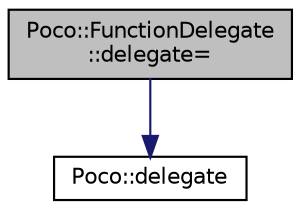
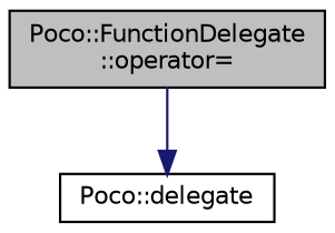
  digraph {
    rankdir=TB
    node [color=black fontname=Helvetica fontsize=10 shape=record style=filled]
-   n1 [fillcolor=grey75 fontcolor=black height=0.2 label="Poco::FunctionDelegate\l::delegate=" width=0.4]
+   n1 [fillcolor=grey75 fontcolor=black height=0.2 label="Poco::FunctionDelegate\l::operator=" width=0.4]
    n2 [fillcolor=white height=0.2 label="Poco::delegate" width=0.4]
    n1 -> n2 [color=midnightblue fontname=Helvetica fontsize=10 labelfontname=Helvetica labelfontsize=10 style=solid]
  }
